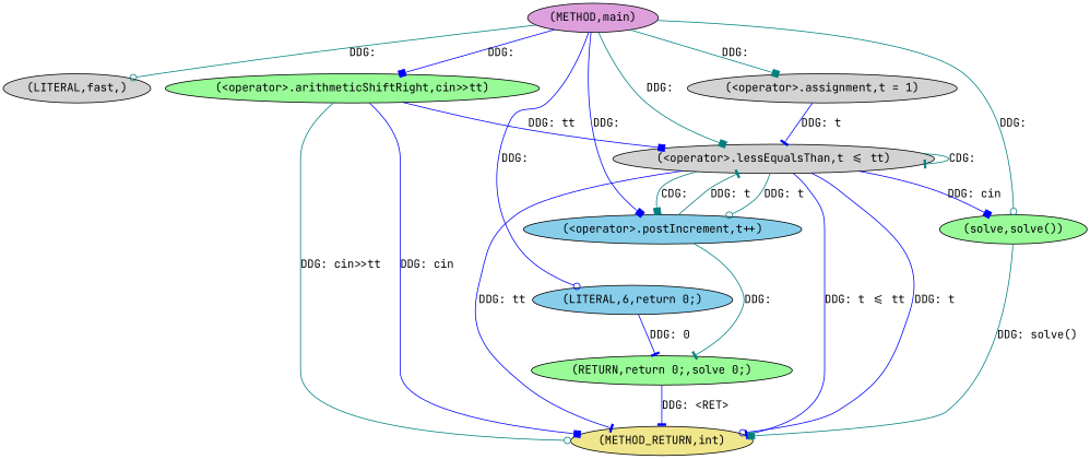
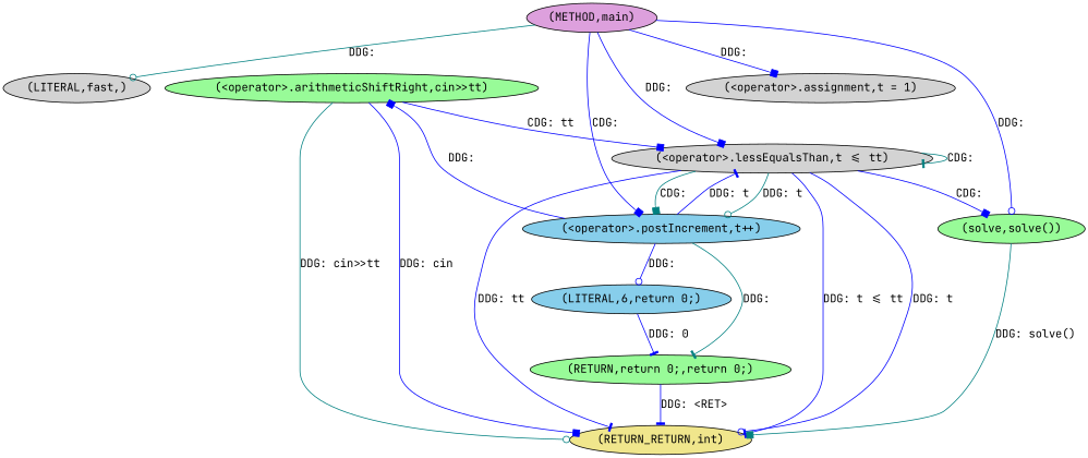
  digraph {
    fontname="JetBrains Mono"
    node [fillcolor=lightgrey fontname="JetBrains Mono" style=filled]
    edge [arrowhead=box color=blue fontname="JetBrains Mono"]
    n1 [fillcolor=plum label="(METHOD,main)"]
    n2 [label="(LITERAL,fast,)"]
    n3 [fillcolor=palegreen label="(<operator>.arithmeticShiftRight,cin>>tt)"]
    n4 [label="(<operator>.assignment,t = 1)"]
    n5 [label="(<operator>.lessEqualsThan,t <= tt)"]
    n6 [fillcolor=skyblue label="(<operator>.postIncrement,t++)"]
    n7 [fillcolor=skyblue label="(LITERAL,6,return 0;)"]
    n8 [fillcolor=palegreen label="(solve,solve())"]
-   n9 [fillcolor=khaki label="(METHOD_RETURN,int)"]
-   n10 [fillcolor=palegreen label="(RETURN,return 0;,solve 0;)"]
+   n9 [fillcolor=khaki label="(RETURN_RETURN,int)"]
+   n10 [fillcolor=palegreen label="(RETURN,return 0;,return 0;)"]
    n1 -> n2 [arrowhead=odot color=teal label="DDG: "]
-   n1 -> n3 [label="DDG: "]
-   n1 -> n4 [color=teal label="DDG: "]
-   n1 -> n5 [color=teal label="DDG: "]
-   n1 -> n6 [label="DDG: "]
-   n1 -> n7 [arrowhead=odot label="DDG: "]
-   n1 -> n8 [arrowhead=odot color=teal label="DDG: "]
-   n3 -> n5 [label="DDG: tt"]
+   n6 -> n3 [label="DDG: "]
+   n1 -> n4 [label="DDG: "]
+   n1 -> n5 [label="DDG: "]
+   n1 -> n6 [label="CDG: "]
+   n6 -> n7 [arrowhead=odot label="DDG: "]
+   n1 -> n8 [arrowhead=odot label="DDG: "]
+   n3 -> n5 [label="CDG: tt"]
    n3 -> n9 [arrowhead=odot color=teal label="DDG: cin>>tt"]
    n3 -> n9 [label="DDG: cin"]
-   n4 -> n5 [arrowhead=tee label="DDG: t"]
    n5 -> n5 [arrowhead=tee color=teal label="CDG: "]
    n5 -> n6 [arrowhead=odot color=teal label="DDG: t"]
    n5 -> n6 [color=teal label="CDG: "]
-   n5 -> n8 [label="DDG: cin"]
+   n5 -> n8 [label="CDG: "]
    n5 -> n9 [arrowhead=odot label="DDG: t"]
    n5 -> n9 [arrowhead=tee label="DDG: tt"]
    n5 -> n9 [arrowhead=tee label="DDG: t <= tt"]
-   n6 -> n5 [arrowhead=tee color=teal label="DDG: t"]
+   n6 -> n5 [arrowhead=tee label="DDG: t"]
    n6 -> n10 [arrowhead=tee color=teal label="DDG: "]
    n7 -> n10 [arrowhead=tee label="DDG: 0"]
    n8 -> n9 [color=teal label="DDG: solve()"]
    n10 -> n9 [arrowhead=tee label="DDG: <RET>"]
  }
